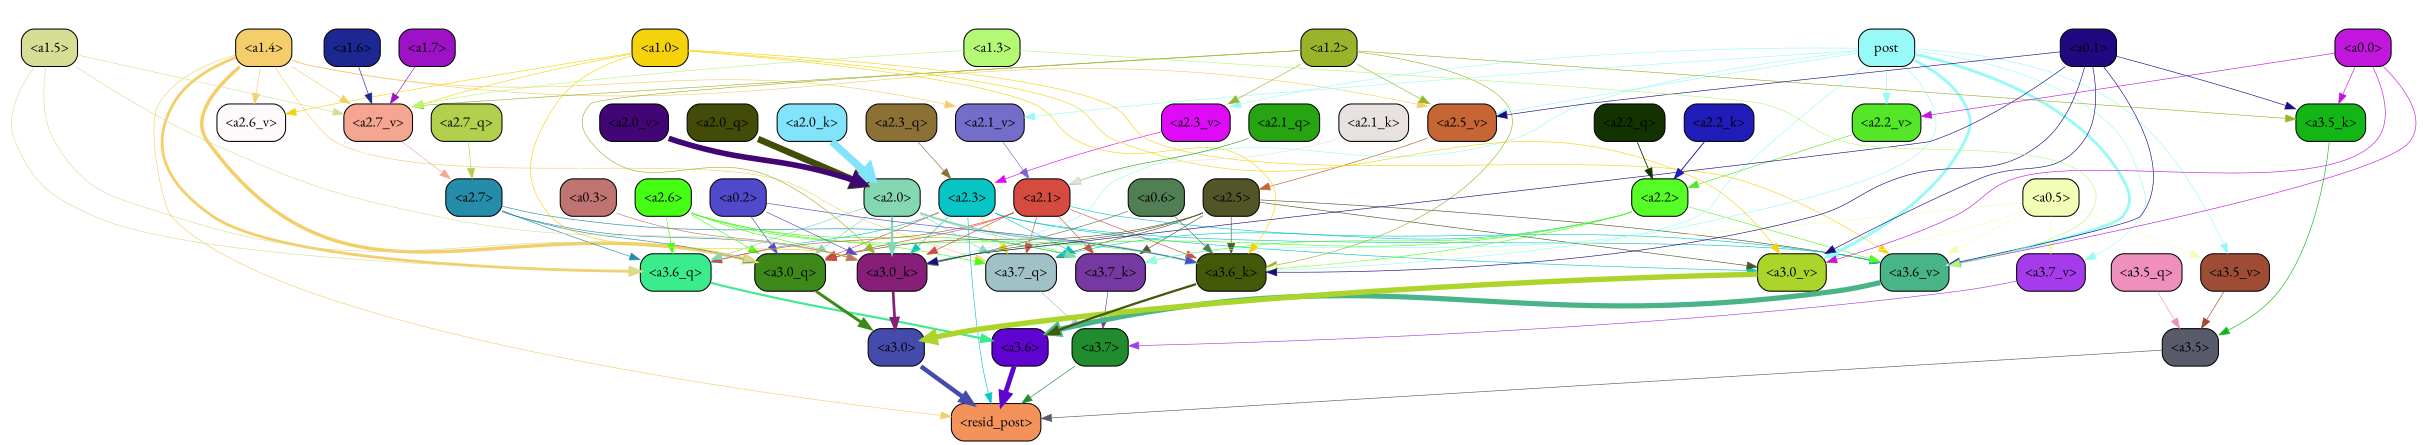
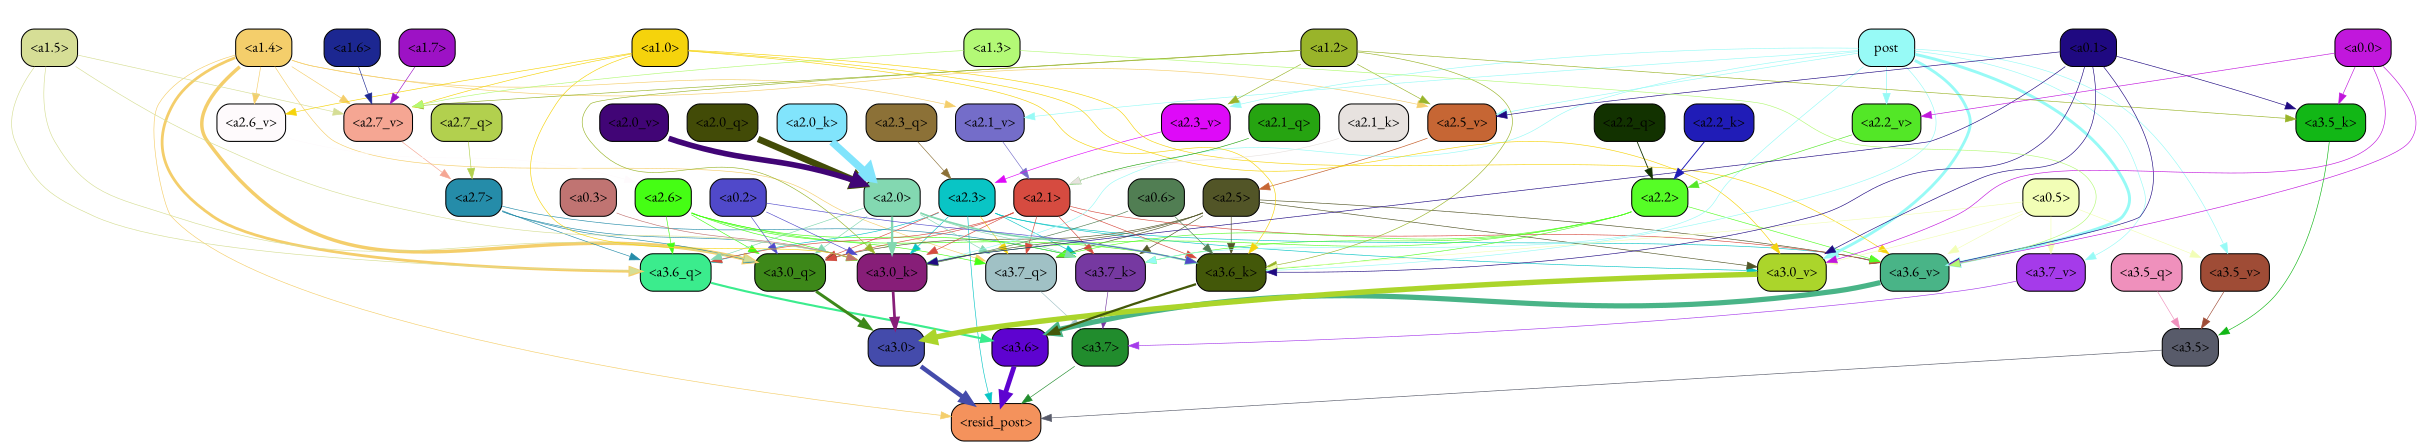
  strict digraph {
    fontname="EB Garamond"
    splines=true
    node [color=black fontname="EB Garamond" shape=box style="filled, rounded"]
    edge [color="#97faf6" fontname="EB Garamond" penwidth=0.6]
    "<a3.7>" [fillcolor="#218c2d"]
    "<resid_post>" [fillcolor="#f4925c"]
    "<a3.6>" [fillcolor="#5e03d0"]
    "<a3.5>" [fillcolor="#585b6a"]
    "<a3.0>" [fillcolor="#444bab"]
    "<a2.3>" [fillcolor="#09c5c5"]
    "<a3.7_q>" [fillcolor="#a0c1c5"]
    "<a3.6_q>" [fillcolor="#3bec8d"]
    "<a3.0_q>" [fillcolor="#3d8819"]
    "<a3.7_k>" [fillcolor="#7639a1"]
    "<a3.0_k>" [fillcolor="#871e78"]
    "<a3.6_v>" [fillcolor="#49b487"]
    "<a3.0_v>" [fillcolor="#abd52b"]
    "<a1.4>" [fillcolor="#f4ce6b"]
    "<a2.7_v>" [fillcolor="#f5a693"]
    "<a2.6_v>" [fillcolor="#fefafc"]
    "<a2.5_v>" [fillcolor="#c66634"]
    "<a2.1_v>" [fillcolor="#746dc9"]
    "<a2.7>" [fillcolor="#258ca9"]
    "<a2.6>" [fillcolor="#45fe14"]
    "<a2.5>" [fillcolor="#525527"]
    "<a2.1>" [fillcolor="#d64b40"]
    "<a3.6_k>" [fillcolor="#435809"]
    "<a3.5_q>" [fillcolor="#ef90bc"]
    "<a3.5_k>" [fillcolor="#12b716"]
    "<a3.7_v>" [fillcolor="#a53bea"]
    "<a3.5_v>" [fillcolor="#9f4c36"]
    "<a2.2>" [fillcolor="#56fd26"]
    "<a2.0>" [fillcolor="#83d8b1"]
    "<a1.5>" [fillcolor="#d6de96"]
    "<a0.2>" [fillcolor="#5049ca"]
    n32 [fillcolor="#97faf6" label=post]
    "<a2.3_v>" [fillcolor="#de0af8"]
    "<a2.2_v>" [fillcolor="#53e727"]
    "<a1.2>" [fillcolor="#99b42a"]
    "<a1.0>" [fillcolor="#f5d30c"]
    "<a0.6>" [fillcolor="#517e53"]
    "<a0.5>" [fillcolor="#f2feb6"]
    "<a0.1>" [fillcolor="#1f0981"]
    "<a0.0>" [fillcolor="#c117dc"]
    "<a0.3>" [fillcolor="#c07472"]
    "<a1.3>" [fillcolor="#b3f976"]
    "<a2.7_q>" [fillcolor="#b2d04e"]
    "<a2.3_q>" [fillcolor="#8c7137"]
    "<a2.2_q>" [fillcolor="#123200"]
    "<a2.1_q>" [fillcolor="#26a411"]
    "<a2.0_q>" [fillcolor="#424b07"]
    "<a2.2_k>" [fillcolor="#201cb7"]
    "<a2.1_k>" [fillcolor="#e7e2df"]
    "<a2.0_k>" [fillcolor="#81e4fc"]
    "<a2.0_v>" [fillcolor="#410576"]
    "<a1.7>" [fillcolor="#9d12c5"]
    "<a1.6>" [fillcolor="#1c2791"]
    "<a3.7>" -> "<resid_post>" [color="#218c2d"]
    "<a3.6>" -> "<resid_post>" [color="#5e03d0" penwidth=4.646730065345764]
    "<a3.5>" -> "<resid_post>" [color="#585b6a"]
    "<a3.0>" -> "<resid_post>" [color="#444bab" penwidth=4.323132634162903]
    "<a2.3>" -> "<resid_post>" [color="#09c5c5"]
    "<a2.3>" -> "<a3.7_q>" [color="#f5d30c"]
    "<a2.3>" -> "<a3.6_q>" [color="#09c5c5"]
    "<a2.3>" -> "<a3.0_q>" [color="#d64b40"]
    "<a2.3>" -> "<a3.7_k>" [color="#09c5c5"]
    "<a2.3>" -> "<a3.0_k>" [color="#09c5c5"]
    "<a2.3>" -> "<a3.6_v>" [color="#09c5c5"]
    "<a2.3>" -> "<a3.0_v>" [color="#09c5c5"]
    "<a3.7_q>" -> "<a3.7>" [color="#a0c1c5"]
    "<a3.6_q>" -> "<a3.6>" [color="#3bec8d" penwidth=2.03758105635643]
    "<a3.0_q>" -> "<a3.0>" [color="#3d8819" penwidth=2.8638100624084473]
    "<a3.7_k>" -> "<a3.7>" [color="#7639a1"]
    "<a3.0_k>" -> "<a3.0>" [color="#871e78" penwidth=2.6274144649505615]
    "<a3.6_v>" -> "<a3.6>" [color="#49b487" penwidth=5.002329230308533]
    "<a3.0_v>" -> "<a3.0>" [color="#abd52b" penwidth=5.188832879066467]
    "<a1.4>" -> "<resid_post>" [color="#f4ce6b"]
    "<a1.4>" -> "<a3.7_q>" [color="#f4ce6b"]
    "<a1.4>" -> "<a3.6_q>" [color="#f4ce6b" penwidth=2.700703263282776]
    "<a1.4>" -> "<a3.0_q>" [color="#f4ce6b" penwidth=3.34255850315094]
    "<a1.4>" -> "<a2.7_v>" [color="#f4ce6b"]
    "<a1.4>" -> "<a2.6_v>" [color="#f4ce6b"]
    "<a1.4>" -> "<a2.5_v>" [color="#f4ce6b"]
    "<a1.4>" -> "<a2.1_v>" [color="#f4ce6b"]
    "<a2.7_v>" -> "<a2.7>" [color="#f5a693"]
    "<a2.6_v>" -> "<a2.6>" [color="#fefafc"]
    "<a2.5_v>" -> "<a2.5>" [color="#c66634" penwidth=0.6657319068908691]
    "<a2.1_v>" -> "<a2.1>" [color="#746dc9"]
    "<a2.7>" -> "<a3.6_q>" [color="#258ca9"]
    "<a2.7>" -> "<a3.0_q>" [color="#258ca9"]
    "<a2.7>" -> "<a3.7_k>" [color="#258ca9"]
    "<a2.7>" -> "<a3.0_k>" [color="#258ca9"]
    "<a2.6>" -> "<a3.7_q>" [color="#45fe14"]
    "<a2.6>" -> "<a3.6_q>" [color="#45fe14"]
    "<a2.6>" -> "<a3.0_q>" [color="#45fe14"]
    "<a2.6>" -> "<a3.7_k>" [color="#45fe14"]
    "<a2.6>" -> "<a3.0_k>" [color="#45fe14"]
    "<a2.6>" -> "<a3.6_k>" [color="#45fe14"]
    "<a2.5>" -> "<a3.7_q>" [color="#525527"]
    "<a2.5>" -> "<a3.0_q>" [color="#525527"]
    "<a2.5>" -> "<a3.7_k>" [color="#525527"]
    "<a2.5>" -> "<a3.0_k>" [color="#525527"]
    "<a2.5>" -> "<a3.6_v>" [color="#525527"]
    "<a2.5>" -> "<a3.0_v>" [color="#525527"]
    "<a2.5>" -> "<a3.6_k>" [color="#525527"]
    "<a2.1>" -> "<a3.7_q>" [color="#d64b40"]
    "<a2.1>" -> "<a3.6_q>" [color="#d64b40"]
    "<a2.1>" -> "<a3.0_q>" [color="#d64b40"]
    "<a2.1>" -> "<a3.7_k>" [color="#d64b40"]
    "<a2.1>" -> "<a3.0_k>" [color="#d64b40"]
-   "<a2.1>" -> "<a3.6_v>" [color="#09c5c5"]
+   "<a2.1>" -> "<a3.6_v>" [color="#d64b40"]
    "<a2.1>" -> "<a3.6_k>" [color="#d64b40"]
    "<a3.6_k>" -> "<a3.6>" [color="#435809" penwidth=2.174198240041733]
    "<a3.5_q>" -> "<a3.5>" [color="#ef90bc"]
    "<a3.5_k>" -> "<a3.5>" [color="#12b716"]
    "<a3.7_v>" -> "<a3.7>" [color="#a53bea"]
    "<a3.5_v>" -> "<a3.5>" [color="#9f4c36"]
-   "<a2.2>" -> "<a3.7_q>" [color="#09c5c5"]
+   "<a2.2>" -> "<a3.7_q>" [color="#56fd26"]
    "<a2.2>" -> "<a3.7_k>" [color="#56fd26"]
    "<a2.2>" -> "<a3.0_k>" [color="#56fd26"]
    "<a2.2>" -> "<a3.6_v>" [color="#56fd26"]
    "<a2.2>" -> "<a3.6_k>" [color="#56fd26"]
    "<a2.0>" -> "<a3.7_q>" [color="#83d8b1"]
    "<a2.0>" -> "<a3.6_q>" [color="#83d8b1"]
    "<a2.0>" -> "<a3.0_q>" [color="#83d8b1"]
    "<a2.0>" -> "<a3.7_k>" [color="#83d8b1"]
    "<a2.0>" -> "<a3.0_k>" [color="#83d8b1" penwidth=2.2218968719244003]
    "<a2.0>" -> "<a3.6_k>" [color="#83d8b1" penwidth=1.6454488784074783]
    "<a1.5>" -> "<a3.6_q>" [color="#d6de96"]
    "<a1.5>" -> "<a3.0_q>" [color="#d6de96"]
    "<a1.5>" -> "<a3.0_k>" [color="#d6de96"]
    "<a1.5>" -> "<a2.7_v>" [color="#d6de96"]
    "<a0.2>" -> "<a3.0_q>" [color="#5049ca"]
    "<a0.2>" -> "<a3.0_k>" [color="#5049ca"]
    "<a0.2>" -> "<a3.6_k>" [color="#5049ca"]
    n32 -> "<a3.7_k>"
    n32 -> "<a3.0_k>"
    n32 -> "<a3.6_v>" [penwidth=2.8301228284835815]
    n32 -> "<a3.0_v>" [penwidth=2.7660785913467407]
    n32 -> "<a2.5_v>"
    n32 -> "<a2.1_v>"
    n32 -> "<a3.6_k>"
    n32 -> "<a3.7_v>"
    n32 -> "<a3.5_v>"
    n32 -> "<a2.3_v>"
    n32 -> "<a2.2_v>" [penwidth=0.6909599304199219]
    "<a2.3_v>" -> "<a2.3>" [color="#de0af8"]
    "<a2.2_v>" -> "<a2.2>" [color="#53e727"]
    "<a1.2>" -> "<a3.0_k>" [color="#99b42a"]
    "<a1.2>" -> "<a2.7_v>" [color="#99b42a"]
    "<a1.2>" -> "<a2.5_v>" [color="#99b42a"]
    "<a1.2>" -> "<a3.6_k>" [color="#99b42a"]
    "<a1.2>" -> "<a3.5_k>" [color="#99b42a"]
    "<a1.2>" -> "<a2.3_v>" [color="#99b42a"]
    "<a1.0>" -> "<a3.0_k>" [color="#f5d30c"]
    "<a1.0>" -> "<a3.6_v>" [color="#f5d30c"]
    "<a1.0>" -> "<a3.0_v>" [color="#f5d30c"]
    "<a1.0>" -> "<a2.7_v>" [color="#f5d30c"]
    "<a1.0>" -> "<a2.6_v>" [color="#f5d30c"]
    "<a1.0>" -> "<a3.6_k>" [color="#f5d30c"]
    "<a0.6>" -> "<a3.0_k>" [color="#517e53"]
    "<a0.6>" -> "<a3.6_k>" [color="#517e53"]
    "<a0.5>" -> "<a3.6_v>" [color="#f2feb6"]
    "<a0.5>" -> "<a3.0_v>" [color="#f2feb6" penwidth=0.6124261617660522]
    "<a0.5>" -> "<a3.6_k>" [color="#f2feb6"]
    "<a0.5>" -> "<a3.7_v>" [color="#f2feb6"]
    "<a0.5>" -> "<a3.5_v>" [color="#f2feb6"]
    "<a0.1>" -> "<a3.0_k>" [color="#1f0981"]
    "<a0.1>" -> "<a3.6_v>" [color="#1f0981"]
    "<a0.1>" -> "<a3.0_v>" [color="#1f0981"]
    "<a0.1>" -> "<a2.5_v>" [color="#1f0981"]
    "<a0.1>" -> "<a3.6_k>" [color="#1f0981"]
    "<a0.1>" -> "<a3.5_k>" [color="#1f0981"]
    "<a0.0>" -> "<a3.6_v>" [color="#c117dc"]
    "<a0.0>" -> "<a3.0_v>" [color="#c117dc"]
    "<a0.0>" -> "<a3.5_k>" [color="#c117dc"]
    "<a0.0>" -> "<a2.2_v>" [color="#c117dc"]
    "<a0.3>" -> "<a3.0_k>" [color="#c07472"]
    "<a1.3>" -> "<a3.6_v>" [color="#b3f976"]
    "<a1.3>" -> "<a2.7_v>" [color="#b3f976"]
    "<a2.7_q>" -> "<a2.7>" [color="#b2d04e"]
    "<a2.3_q>" -> "<a2.3>" [color="#8c7137"]
    "<a2.2_q>" -> "<a2.2>" [color="#123200" penwidth=0.8114519119262695]
    "<a2.1_q>" -> "<a2.1>" [color="#26a411"]
    "<a2.0_q>" -> "<a2.0>" [color="#424b07" penwidth=6.2323237657547]
    "<a2.2_k>" -> "<a2.2>" [color="#201cb7" penwidth=0.9331893920898438]
    "<a2.1_k>" -> "<a2.1>" [color="#e7e2df"]
    "<a2.0_k>" -> "<a2.0>" [color="#81e4fc" penwidth=7.158664226531982]
    "<a2.0_v>" -> "<a2.0>" [color="#410576" penwidth=5.380099236965179]
    "<a1.7>" -> "<a2.7_v>" [color="#9d12c5"]
    "<a1.6>" -> "<a2.7_v>" [color="#1c2791"]
  }
